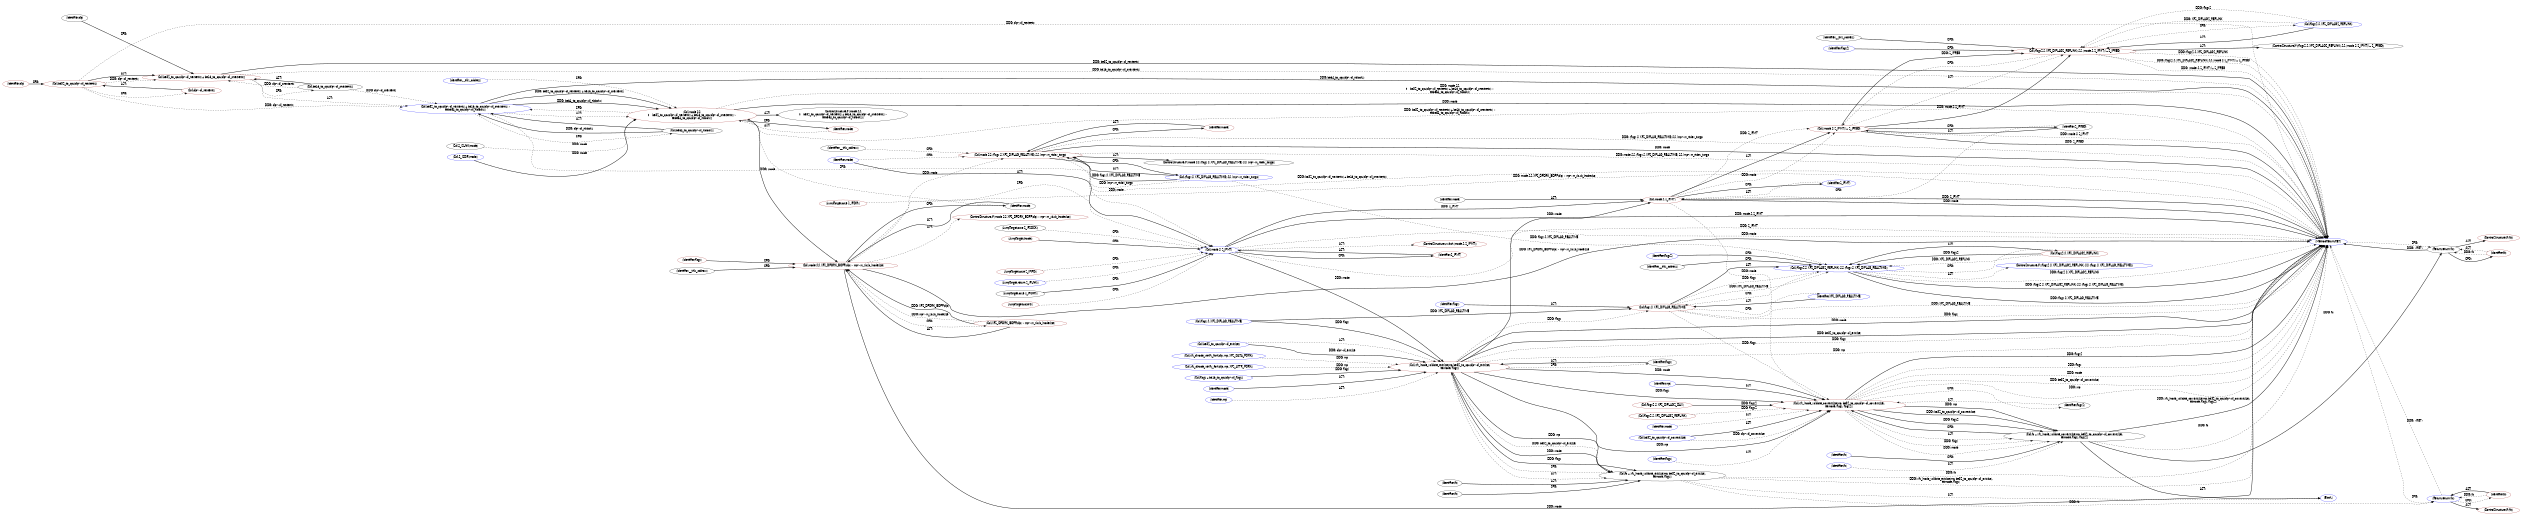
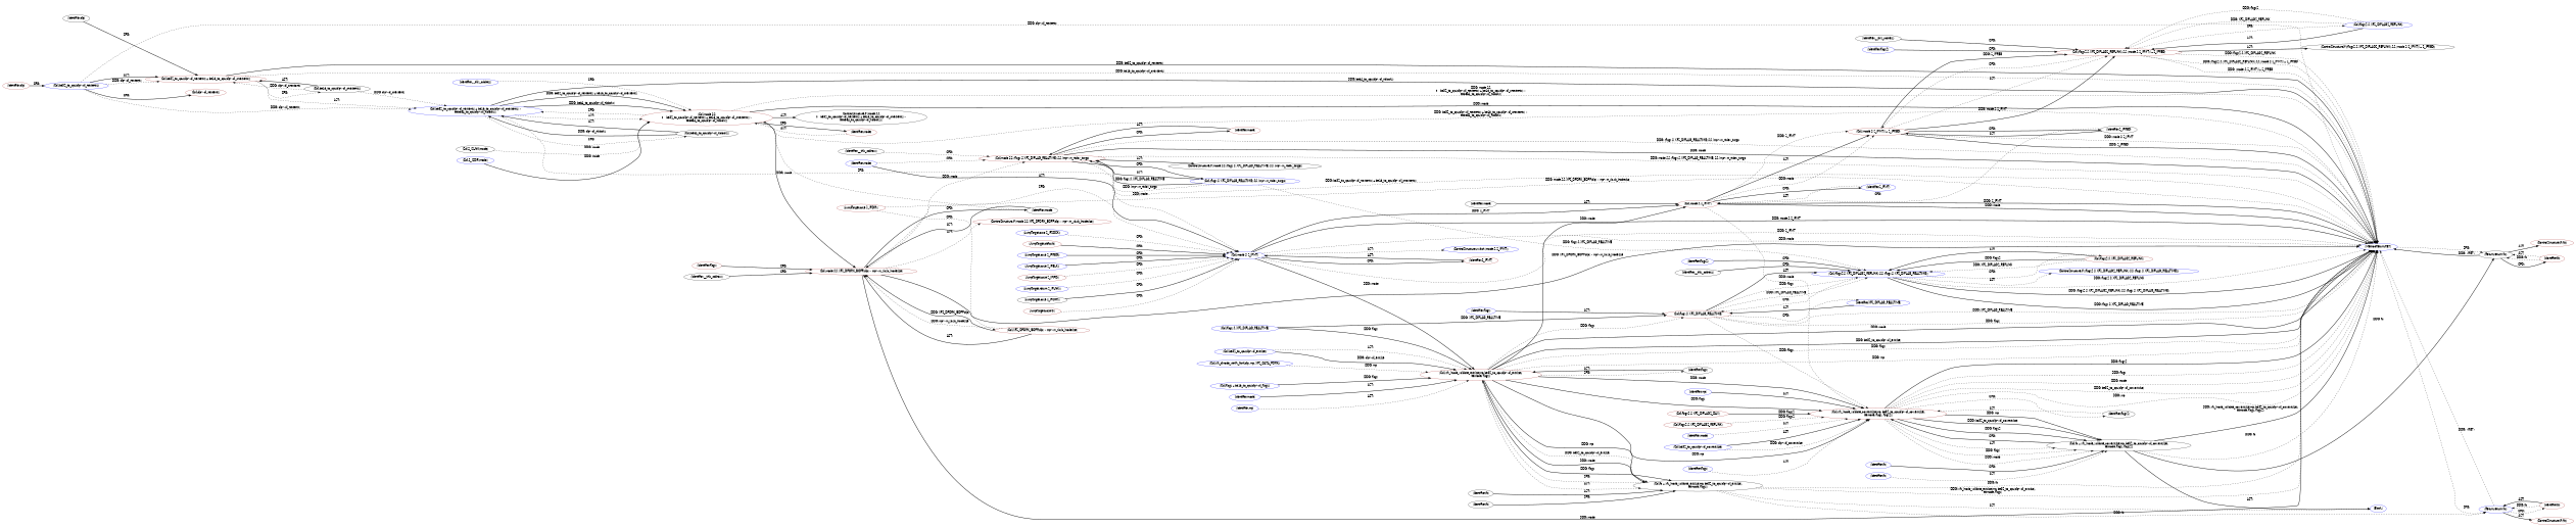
  digraph {
    fontname=Lato
    rankdir=LR
    node [color=blue fontname=Lato]
    edge [fontname=Lato style=dashed]
-   n1 [color=brown label="(Call,be32_to_cpu(dip->di_nextents))"]
+   n1 [label="(Call,be32_to_cpu(dip->di_nextents))"]
    n2 [label="(Call,be32_to_cpu(dip->di_nextents) + be16_to_cpu(dip->di_anextents) >\n\t\t\tbe64_to_cpu(dip->di_nblocks))"]
    n3 [color=brown label="(Call,be32_to_cpu(dip->di_nextents) + be16_to_cpu(dip->di_anextents))"]
    n4 [color=brown label="(Call,dip->di_nextents)"]
    n5 [label="(MethodReturn,RET)"]
    n6 [color=brown label="(Call,mode &&\n\t    be32_to_cpu(dip->di_nextents) + be16_to_cpu(dip->di_anextents) >\n\t\t\tbe64_to_cpu(dip->di_nblocks))"]
    n7 [color=black label="(Call,be64_to_cpu(dip->di_nblocks))"]
    n8 [color=black label="(Call,be16_to_cpu(dip->di_anextents))"]
    n9 [label="(Return,return fa;)"]
    n10 [color=black label="(Return,return fa;)"]
    n11 [color=brown label="(Call,mode && XFS_DFORK_BOFF(dip) > mp->m_sb.sb_inodesize)"]
    n12 [color=brown label="(Identifier,mode)"]
    n13 [color=black label="(ControlStructure,if (mode &&\n\t    be32_to_cpu(dip->di_nextents) + be16_to_cpu(dip->di_anextents) >\n\t\t\tbe64_to_cpu(dip->di_nblocks)))"]
    n14 [color=brown label="(Call,mode && (flags & XFS_DIFLAG_REALTIME) && !mp->m_rtdev_targp)"]
    n15 [color=brown label="(Call,XFS_DFORK_BOFF(dip) > mp->m_sb.sb_inodesize)"]
    n16 [color=black label="(Identifier,mode)"]
    n17 [color=brown label="(ControlStructure,if (mode && XFS_DFORK_BOFF(dip) > mp->m_sb.sb_inodesize))"]
    n18 [label="(Call,mode & S_IFMT)"]
    n19 [color=black label="(ControlStructure,if (mode && (flags & XFS_DIFLAG_REALTIME) && !mp->m_rtdev_targp))"]
    n20 [label="(Call,(flags & XFS_DIFLAG_REALTIME) && !mp->m_rtdev_targp)"]
    n21 [color=brown label="(Identifier,mode)"]
    n22 [color=brown label="(Call,xfs_inode_validate_extsize(mp, be32_to_cpu(dip->di_extsize),\n\t\t\tmode, flags))"]
    n23 [color=brown label="(Call,mode & S_IFMT)"]
    n24 [color=brown label="(Identifier,S_IFMT)"]
-   n25 [color=brown label="(ControlStructure,switch (mode & S_IFMT))"]
+   n25 [label="(ControlStructure,switch (mode & S_IFMT))"]
    n26 [label="(Call,(flags2 & XFS_DIFLAG2_REFLINK) && (flags & XFS_DIFLAG_REALTIME))"]
    n27 [color=black label="(Call,fa = xfs_inode_validate_extsize(mp, be32_to_cpu(dip->di_extsize),\n\t\t\tmode, flags))"]
    n28 [color=brown label="(Call,xfs_inode_validate_cowextsize(mp, be32_to_cpu(dip->di_cowextsize),\n\t\t\tmode, flags, flags2))"]
    n29 [color=brown label="(Call,flags & XFS_DIFLAG_REALTIME)"]
    n30 [color=black label="(Identifier,flags)"]
    n31 [color=brown label="(Call,(mode & S_IFMT) != S_IFREG)"]
    n32 [label="(Identifier,S_IFMT)"]
    n33 [label="(Block,)"]
    n34 [color=black label="(Call,fa = xfs_inode_validate_cowextsize(mp, be32_to_cpu(dip->di_cowextsize),\n\t\t\tmode, flags, flags2))"]
    n35 [color=black label="(Identifier,flags2)"]
    n36 [label="(Identifier,XFS_DIFLAG_REALTIME)"]
    n37 [color=brown label="(Identifier,fa)"]
    n38 [color=brown label="(ControlStructure,if (fa))"]
    n39 [color=brown label="(Call,(flags2 & XFS_DIFLAG2_REFLINK) && (mode & S_IFMT) != S_IFREG)"]
    n40 [color=black label="(Identifier,S_IFREG)"]
    n41 [color=black label="(ControlStructure,if ((flags2 & XFS_DIFLAG2_REFLINK) && (mode & S_IFMT) != S_IFREG))"]
    n42 [label="(Call,flags2 & XFS_DIFLAG2_REFLINK)"]
    n43 [color=brown label="(ControlStructure,if (fa))"]
    n44 [color=brown label="(Identifier,fa)"]
    n45 [color=brown label="(Call,flags2 & XFS_DIFLAG2_REFLINK)"]
    n46 [label="(ControlStructure,if ((flags2 & XFS_DIFLAG2_REFLINK) && (flags & XFS_DIFLAG_REALTIME)))"]
    n47 [color=black label="(Identifier,mode)"]
    n48 [color=black label="(Identifier,__this_address)"]
    n49 [color=black label="(Call,S_ISLNK(mode))"]
    n50 [label="(Call,xfs_dinode_verify_fork(dip, mp, XFS_DATA_FORK))"]
    n51 [color=brown label="(Call,flags2 & XFS_DIFLAG2_DAX)"]
-   n52 [color=brown label="(JumpTarget,inode:)"]
-   n53 [label="(Call,xfs_dinode_verify_fork(dip, mp, XFS_ATTR_FORK))"]
+   n52 [color=brown label="(JumpTarget,default:)"]
    n54 [color=brown label="(Call,flags2 & XFS_DIFLAG2_REFLINK)"]
    n55 [color=black label="(Identifier,fa)"]
+   n56 [label="(JumpTarget,case S_IFREG:)"]
    n57 [label="(Identifier,mode)"]
    n58 [color=brown label="(Identifier,flags)"]
    n59 [label="(Call,S_ISDIR(mode))"]
    n60 [label="(Call,be32_to_cpu(dip->di_cowextsize))"]
+   n61 [label="(JumpTarget,case S_IFBLK:)"]
    n62 [color=brown label="(JumpTarget,case S_IFDIR:)"]
    n63 [color=black label="(Identifier,__this_address)"]
    n64 [label="(Call,flags & XFS_DIFLAG_REALTIME)"]
    n65 [label="(Identifier,flags2)"]
    n66 [color=black label="(Identifier,dip)"]
    n67 [color=brown label="(JumpTarget,case S_IFIFO:)"]
    n68 [label="(Identifier,flags)"]
    n69 [label="(Identifier,mode)"]
    n70 [color=black label="(Identifier,__this_address)"]
    n71 [label="(JumpTarget,return S_IFLNK:)"]
    n72 [label="(Identifier,flags2)"]
    n73 [label="(Identifier,fa)"]
    n74 [color=black label="(Identifier,fa)"]
    n75 [color=brown label="(Identifier,dip)"]
    n76 [label="(Identifier,flags)"]
    n77 [color=black label="(JumpTarget,case S_IFCHR:)"]
    n78 [label="(Identifier,__this_address)"]
    n79 [color=brown label="(JumpTarget,case 0:)"]
    n80 [label="(Identifier,fa)"]
    n81 [label="(Identifier,mode)"]
    n82 [label="(Identifier,mp)"]
    n83 [label="(Call,be32_to_cpu(dip->di_extsize))"]
    n84 [color=black label="(Identifier,__this_address)"]
    n85 [label="(Identifier,mp)"]
    n86 [label="(Call,flags = be16_to_cpu(dip->di_flags))"]
-   n87 [color=black label="(JumpTarget,case S_IFSOCK:)"]
+   n87 [label="(JumpTarget,case S_IFSOCK:)"]
    n1 -> n2 [label="DDG: dip->di_nextents"]
    n1 -> n3 [label="AST: " style=bold]
    n1 -> n3 [label="DDG: dip->di_nextents"]
-   n1 -> n4 [label="CFG: "]
+   n1 -> n4 [label="CFG: " style=bold]
    n1 -> n5 [label="DDG: dip->di_nextents"]
    n2 -> n5 [label="DDG: be64_to_cpu(dip->di_nblocks)" style=bold]
    n2 -> n5 [label="DDG: be32_to_cpu(dip->di_nextents) + be16_to_cpu(dip->di_anextents)"]
    n2 -> n6 [label="AST: "]
    n2 -> n6 [label="DDG: be32_to_cpu(dip->di_nextents) + be16_to_cpu(dip->di_anextents)" style=bold]
    n2 -> n6 [label="DDG: be64_to_cpu(dip->di_nblocks)" style=bold]
    n2 -> n7 [label="CFG: "]
    n3 -> n2 [label="AST: "]
    n3 -> n5 [label="DDG: be32_to_cpu(dip->di_nextents)" style=bold]
    n3 -> n5 [label="DDG: be16_to_cpu(dip->di_anextents)"]
    n3 -> n8 [label="CFG: "]
-   n4 -> n1 [label="AST: " style=bold]
    n5 -> n9 [label="CFG: "]
    n5 -> n10 [label="CFG: "]
    n6 -> n2 [label="CFG: "]
    n6 -> n5 [label="DDG: be32_to_cpu(dip->di_nextents) + be16_to_cpu(dip->di_anextents) >\n\t\t\tbe64_to_cpu(dip->di_nblocks)"]
    n6 -> n5 [label="DDG: mode &&\n\t    be32_to_cpu(dip->di_nextents) + be16_to_cpu(dip->di_anextents) >\n\t\t\tbe64_to_cpu(dip->di_nblocks)"]
    n6 -> n5 [label="DDG: mode" style=bold]
    n6 -> n11 [label="DDG: mode" style=bold]
    n6 -> n12 [label="CFG: " style=bold]
    n6 -> n13 [label="AST: " style=bold]
    n7 -> n2 [label="AST: " style=bold]
    n7 -> n2 [label="DDG: dip->di_nblocks" style=bold]
    n8 -> n2 [label="DDG: dip->di_anextents"]
    n8 -> n3 [label="AST: " style=bold]
    n8 -> n3 [label="DDG: dip->di_anextents"]
    n9 -> n5 [label="DDG: <RET>"]
    n9 -> n37 [label="CFG: "]
    n9 -> n38 [label="AST: " style=bold]
    n10 -> n5 [label="DDG: <RET>" style=bold]
    n10 -> n43 [label="AST: " style=bold]
    n10 -> n44 [label="CFG: " style=bold]
    n11 -> n5 [label="DDG: mode && XFS_DFORK_BOFF(dip) > mp->m_sb.sb_inodesize"]
    n11 -> n5 [label="DDG: XFS_DFORK_BOFF(dip) > mp->m_sb.sb_inodesize" style=bold]
    n11 -> n5 [label="DDG: mode" style=bold]
    n11 -> n14 [label="DDG: mode"]
-   n11 -> n15 [label="CFG: "]
+   n62 -> n15 [label="CFG: "]
    n11 -> n16 [label="CFG: " style=bold]
    n11 -> n17 [label="AST: "]
    n12 -> n6 [label="AST: "]
    n14 -> n5 [label="DDG: (flags & XFS_DIFLAG_REALTIME) && !mp->m_rtdev_targp"]
    n14 -> n5 [label="DDG: mode" style=bold]
    n14 -> n5 [label="DDG: mode && (flags & XFS_DIFLAG_REALTIME) && !mp->m_rtdev_targp"]
    n14 -> n18 [label="DDG: mode"]
    n14 -> n19 [label="AST: " style=bold]
    n14 -> n20 [label="CFG: " style=bold]
    n14 -> n21 [label="CFG: " style=bold]
    n15 -> n11 [label="AST: " style=bold]
    n15 -> n11 [label="DDG: XFS_DFORK_BOFF(dip)" style=bold]
    n15 -> n11 [label="DDG: mp->m_sb.sb_inodesize"]
    n16 -> n6 [label="CFG: "]
    n16 -> n11 [label="AST: " style=bold]
    n18 -> n5 [label="DDG: mode"]
    n18 -> n5 [label="DDG: mode & S_IFMT" style=bold]
    n18 -> n5 [label="DDG: S_IFMT"]
    n18 -> n22 [label="DDG: mode" style=bold]
    n18 -> n23 [label="DDG: S_IFMT" style=bold]
    n18 -> n24 [label="CFG: " style=bold]
    n18 -> n25 [label="AST: "]
    n20 -> n14 [label="AST: " style=bold]
    n20 -> n14 [label="DDG: flags & XFS_DIFLAG_REALTIME" style=bold]
    n20 -> n14 [label="DDG: !mp->m_rtdev_targp"]
    n20 -> n26 [label="DDG: flags & XFS_DIFLAG_REALTIME"]
    n21 -> n14 [label="AST: " style=bold]
    n22 -> n5 [label="DDG: mode" style=bold]
    n22 -> n5 [label="DDG: be32_to_cpu(dip->di_extsize)" style=bold]
    n22 -> n5 [label="DDG: flags"]
    n22 -> n5 [label="DDG: mp"]
    n22 -> n23 [label="DDG: mode" style=bold]
    n22 -> n27 [label="AST: "]
    n22 -> n27 [label="DDG: mp" style=bold]
    n22 -> n27 [label="DDG: be32_to_cpu(dip->di_extsize)"]
    n22 -> n27 [label="DDG: mode" style=bold]
    n22 -> n27 [label="DDG: flags" style=bold]
    n22 -> n28 [label="DDG: mp" style=bold]
    n22 -> n28 [label="DDG: mode" style=bold]
    n22 -> n28 [label="DDG: flags" style=bold]
    n22 -> n29 [label="DDG: flags"]
    n22 -> n30 [label="CFG: "]
    n23 -> n5 [label="DDG: S_IFMT" style=bold]
    n23 -> n5 [label="DDG: mode" style=bold]
    n23 -> n28 [label="DDG: mode"]
    n23 -> n31 [label="AST: " style=bold]
    n23 -> n31 [label="DDG: mode"]
    n23 -> n31 [label="DDG: S_IFMT"]
    n23 -> n32 [label="CFG: " style=bold]
    n24 -> n18 [label="AST: " style=bold]
    n26 -> n5 [label="DDG: flags & XFS_DIFLAG_REALTIME" style=bold]
    n26 -> n5 [label="DDG: flags2 & XFS_DIFLAG2_REFLINK"]
    n26 -> n5 [label="DDG: (flags2 & XFS_DIFLAG2_REFLINK) && (flags & XFS_DIFLAG_REALTIME)" style=bold]
    n26 -> n29 [label="CFG: "]
    n26 -> n45 [label="CFG: "]
    n26 -> n46 [label="AST: "]
    n27 -> n5 [label="DDG: fa"]
    n27 -> n5 [label="DDG: xfs_inode_validate_extsize(mp, be32_to_cpu(dip->di_extsize),\n\t\t\tmode, flags)"]
    n27 -> n9 [label="DDG: fa"]
    n27 -> n22 [label="CFG: "]
    n27 -> n33 [label="AST: "]
    n28 -> n5 [label="DDG: flags2" style=bold]
    n28 -> n5 [label="DDG: flags"]
    n28 -> n5 [label="DDG: mode"]
    n28 -> n5 [label="DDG: be32_to_cpu(dip->di_cowextsize)"]
    n28 -> n5 [label="DDG: mp"]
    n28 -> n34 [label="AST: "]
    n28 -> n34 [label="DDG: flags"]
    n28 -> n34 [label="DDG: mode"]
    n28 -> n34 [label="DDG: mp" style=bold]
    n28 -> n34 [label="DDG: be32_to_cpu(dip->di_cowextsize)" style=bold]
    n28 -> n34 [label="DDG: flags2" style=bold]
    n28 -> n35 [label="CFG: "]
    n29 -> n5 [label="DDG: XFS_DIFLAG_REALTIME"]
    n29 -> n5 [label="DDG: flags"]
    n29 -> n26 [label="AST: " style=bold]
    n29 -> n26 [label="DDG: flags"]
    n29 -> n26 [label="DDG: XFS_DIFLAG_REALTIME"]
    n29 -> n28 [label="DDG: flags"]
    n29 -> n36 [label="CFG: "]
    n30 -> n22 [label="AST: " style=bold]
    n31 -> n5 [label="DDG: mode & S_IFMT"]
    n31 -> n5 [label="DDG: S_IFREG" style=bold]
    n31 -> n39 [label="AST: "]
    n31 -> n39 [label="DDG: mode & S_IFMT" style=bold]
    n31 -> n39 [label="DDG: S_IFREG" style=bold]
    n31 -> n40 [label="CFG: " style=bold]
    n32 -> n23 [label="AST: "]
    n34 -> n5 [label="DDG: xfs_inode_validate_cowextsize(mp, be32_to_cpu(dip->di_cowextsize),\n\t\t\tmode, flags, flags2)" style=bold]
    n34 -> n5 [label="DDG: fa"]
    n34 -> n10 [label="DDG: fa" style=bold]
    n34 -> n28 [label="CFG: " style=bold]
    n34 -> n33 [label="AST: " style=bold]
    n35 -> n28 [label="AST: "]
    n36 -> n29 [label="AST: " style=bold]
    n37 -> n9 [label="AST: " style=bold]
    n37 -> n9 [label="DDG: fa"]
    n39 -> n5 [label="DDG: flags2 & XFS_DIFLAG2_REFLINK"]
    n39 -> n5 [label="DDG: (flags2 & XFS_DIFLAG2_REFLINK) && (mode & S_IFMT) != S_IFREG"]
    n39 -> n5 [label="DDG: (mode & S_IFMT) != S_IFREG"]
    n39 -> n31 [label="CFG: "]
    n39 -> n41 [label="AST: " style=bold]
    n39 -> n42 [label="CFG: "]
    n40 -> n23 [label="CFG: "]
    n40 -> n31 [label="AST: " style=bold]
    n42 -> n39 [label="AST: " style=bold]
    n42 -> n39 [label="DDG: flags2"]
    n42 -> n39 [label="DDG: XFS_DIFLAG2_REFLINK"]
    n44 -> n10 [label="AST: "]
    n44 -> n10 [label="DDG: fa"]
    n45 -> n26 [label="AST: " style=bold]
    n45 -> n26 [label="DDG: flags2" style=bold]
    n45 -> n26 [label="DDG: XFS_DIFLAG2_REFLINK"]
    n47 -> n23 [label="AST: " style=bold]
    n48 -> n39 [label="CFG: " style=bold]
    n49 -> n6 [label="DDG: mode"]
    n50 -> n22 [label="DDG: mp"]
    n51 -> n28 [label="DDG: flags2" style=bold]
    n52 -> n18 [label="CFG: " style=bold]
-   n53 -> n22 [label="DDG: mp"]
    n54 -> n28 [label="DDG: flags2"]
    n55 -> n27 [label="AST: " style=bold]
+   n56 -> n18 [label="CFG: " style=bold]
    n57 -> n28 [label="AST: "]
    n58 -> n11 [label="CFG: " style=bold]
    n59 -> n6 [label="DDG: mode" style=bold]
    n60 -> n28 [label="AST: " style=bold]
    n60 -> n28 [label="DDG: dip->di_cowextsize"]
+   n61 -> n18 [label="CFG: " style=bold]
    n62 -> n18 [label="CFG: "]
    n63 -> n11 [label="CFG: " style=bold]
    n64 -> n22 [label="DDG: flags" style=bold]
    n64 -> n29 [label="DDG: XFS_DIFLAG_REALTIME" style=bold]
    n65 -> n26 [label="CFG: " style=bold]
    n66 -> n3 [label="CFG: " style=bold]
    n67 -> n18 [label="CFG: "]
    n68 -> n28 [label="AST: "]
    n69 -> n22 [label="AST: " style=bold]
    n70 -> n26 [label="CFG: " style=bold]
    n71 -> n18 [label="CFG: "]
    n72 -> n39 [label="CFG: " style=bold]
    n73 -> n34 [label="CFG: " style=bold]
    n74 -> n27 [label="CFG: " style=bold]
    n75 -> n1 [label="CFG: " style=bold]
    n76 -> n29 [label="AST: " style=bold]
    n77 -> n18 [label="CFG: " style=bold]
    n78 -> n6 [label="CFG: "]
    n79 -> n18 [label="CFG: "]
    n80 -> n34 [label="AST: "]
    n81 -> n14 [label="CFG: "]
    n81 -> n18 [label="AST: " style=bold]
    n82 -> n22 [label="AST: "]
    n83 -> n22 [label="AST: "]
    n83 -> n22 [label="DDG: dip->di_extsize" style=bold]
    n84 -> n14 [label="CFG: "]
    n85 -> n28 [label="AST: " style=bold]
    n86 -> n22 [label="DDG: flags" style=bold]
    n87 -> n18 [label="CFG: "]
  }
